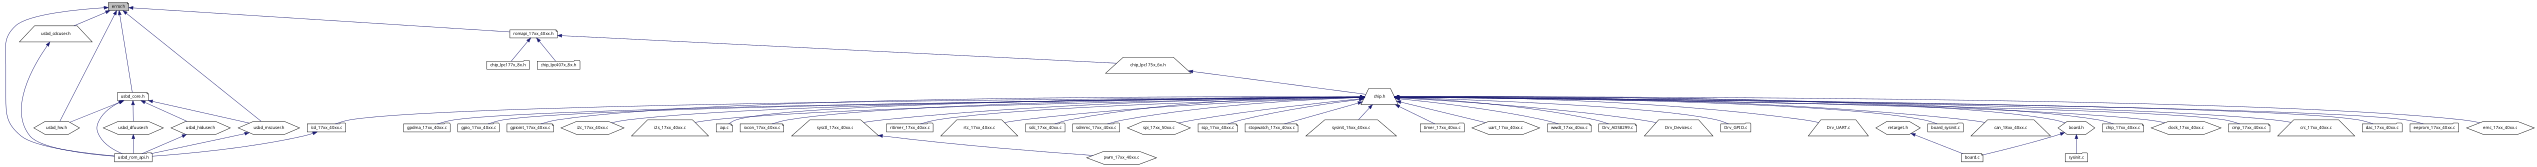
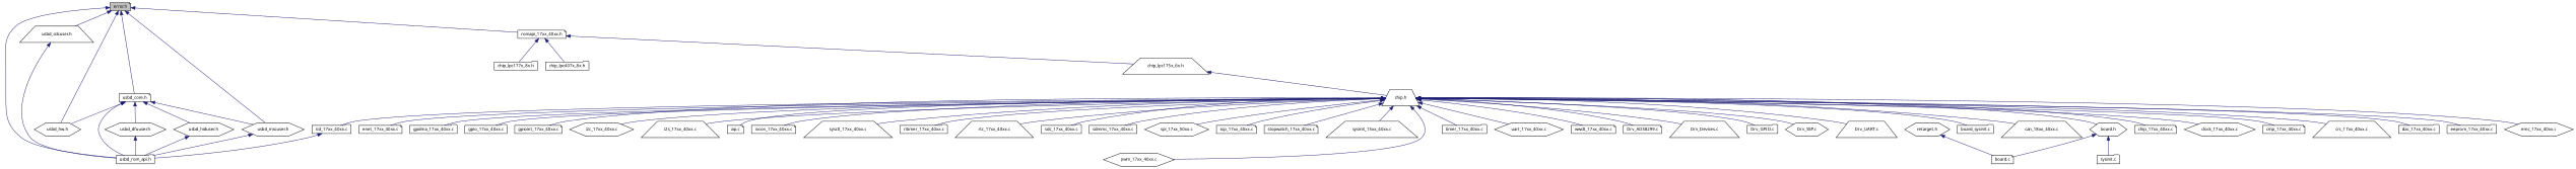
  digraph {
    fontname="Noto Sans"
    node [color=black fillcolor=white fontname="Noto Sans" fontsize=10 shape=folder style=filled]
    edge [color=midnightblue dir=back fontname="Noto Sans" fontsize=10 labelfontname=FreeSans labelfontsize=10 style=solid]
    n1 [fillcolor=grey75 fontcolor=black height=0.2 label="error.h" shape=note width=0.4]
    n2 [height=0.2 label="romapi_17xx_40xx.h" shape=note width=0.4]
    n3 [height=0.2 label="usbd_cdcuser.h" shape=trapezium width=0.4]
    n4 [height=0.2 label="usbd_rom_api.h" width=0.4]
    n5 [height=0.2 label="usbd_core.h" shape=note width=0.4]
    n6 [height=0.2 label="usbd_hw.h" shape=hexagon width=0.4]
    n7 [height=0.2 label="usbd_mscuser.h" shape=hexagon width=0.4]
    n8 [height=0.2 label="chip_lpc175x_6x.h" shape=trapezium width=0.4]
    n9 [height=0.2 label="chip_lpc177x_8x.h" width=0.4]
    n10 [height=0.2 label="chip_lpc407x_8x.h" width=0.4]
    n11 [height=0.2 label="usbd_dfuuser.h" shape=hexagon width=0.4]
    n12 [height=0.2 label="usbd_hiduser.h" shape=hexagon width=0.4]
    n13 [height=0.2 label="chip.h" shape=trapezium width=0.4]
    n14 [height=0.2 label="Drv_ADS8299.c" shape=note width=0.4]
    n15 [height=0.2 label="Drv_Devices.c" shape=trapezium width=0.4]
    n16 [height=0.2 label="Drv_GPIO.c" width=0.4]
+   n17 [height=0.2 label="Drv_SSP.c" shape=hexagon width=0.4]
    n18 [height=0.2 label="Drv_UART.c" shape=trapezium width=0.4]
    n19 [height=0.2 label="board.h" shape=hexagon width=0.4]
    n20 [height=0.2 label="board_sysinit.c" width=0.4]
    n21 [height=0.2 label="can_18xx_40xx.c" shape=trapezium width=0.4]
    n22 [height=0.2 label="chip_17xx_40xx.c" shape=note width=0.4]
    n23 [height=0.2 label="clock_17xx_40xx.c" shape=hexagon width=0.4]
    n24 [height=0.2 label="cmp_17xx_40xx.c" shape=note width=0.4]
    n25 [height=0.2 label="crc_17xx_40xx.c" shape=trapezium width=0.4]
    n26 [height=0.2 label="dac_17xx_40xx.c" width=0.4]
    n27 [height=0.2 label="eeprom_17xx_40xx.c" width=0.4]
    n28 [height=0.2 label="emc_17xx_40xx.c" shape=hexagon width=0.4]
+   n29 [height=0.2 label="enet_17xx_40xx.c" shape=note width=0.4]
    n30 [height=0.2 label="gpdma_17xx_40xx.c" width=0.4]
    n31 [height=0.2 label="gpio_17xx_40xx.c" width=0.4]
    n32 [height=0.2 label="gpioint_17xx_40xx.c" shape=note width=0.4]
    n33 [height=0.2 label="i2c_17xx_40xx.c" shape=hexagon width=0.4]
    n34 [height=0.2 label="i2s_17xx_40xx.c" shape=trapezium width=0.4]
    n35 [height=0.2 label="iap.c" shape=note width=0.4]
    n36 [height=0.2 label="iocon_17xx_40xx.c" shape=note width=0.4]
    n37 [height=0.2 label="lcd_17xx_40xx.c" width=0.4]
    n38 [height=0.2 label="pwm_17xx_40xx.c" shape=hexagon width=0.4]
    n39 [height=0.2 label="ritimer_17xx_40xx.c" width=0.4]
    n40 [height=0.2 label="rtc_17xx_40xx.c" shape=trapezium width=0.4]
    n41 [height=0.2 label="sdc_17xx_40xx.c" width=0.4]
    n42 [height=0.2 label="sdmmc_17xx_40xx.c" width=0.4]
    n43 [height=0.2 label="spi_17xx_50xx.c" shape=hexagon width=0.4]
    n44 [height=0.2 label="ssp_17xx_40xx.c" shape=note width=0.4]
    n45 [height=0.2 label="stopwatch_17xx_40xx.c" shape=note width=0.4]
    n46 [height=0.2 label="sysctl_17xx_40xx.c" shape=trapezium width=0.4]
    n47 [height=0.2 label="sysinit_15xx_40xx.c" shape=trapezium width=0.4]
    n48 [height=0.2 label="timer_17xx_40xx.c" width=0.4]
    n49 [height=0.2 label="uart_17xx_40xx.c" shape=hexagon width=0.4]
    n50 [height=0.2 label="wwdt_17xx_40xx.c" shape=note width=0.4]
    n51 [height=0.2 label="sysinit.c" width=0.4]
    n52 [height=0.2 label="board.c" shape=note width=0.4]
    n53 [height=0.2 label="retarget.h" shape=hexagon width=0.4]
    n1 -> n2
    n1 -> n3
    n1 -> n4
    n1 -> n5
    n1 -> n6
    n1 -> n7
    n2 -> n8
    n2 -> n9
    n2 -> n10
    n3 -> n4
    n5 -> n4
    n5 -> n6
    n5 -> n7
    n5 -> n11
    n5 -> n12
    n7 -> n4
    n8 -> n13
    n11 -> n4
    n12 -> n4
    n13 -> n14
    n13 -> n15
    n13 -> n16
+   n13 -> n17
    n13 -> n18
    n13 -> n19
    n13 -> n20
    n13 -> n21
    n13 -> n22
    n13 -> n23
    n13 -> n24
    n13 -> n25
    n13 -> n26
    n13 -> n27
    n13 -> n28
+   n13 -> n29
    n13 -> n30
    n13 -> n31
    n13 -> n32
    n13 -> n33
    n13 -> n34
    n13 -> n35
    n13 -> n36
    n13 -> n37
-   n46 -> n38
+   n13 -> n38
    n13 -> n39
    n13 -> n40
    n13 -> n41
    n13 -> n42
    n13 -> n43
    n13 -> n44
    n13 -> n45
    n13 -> n46
    n13 -> n47
    n13 -> n48
    n13 -> n49
    n13 -> n50
    n19 -> n51
    n19 -> n52
    n37 -> n4
    n53 -> n52
  }
